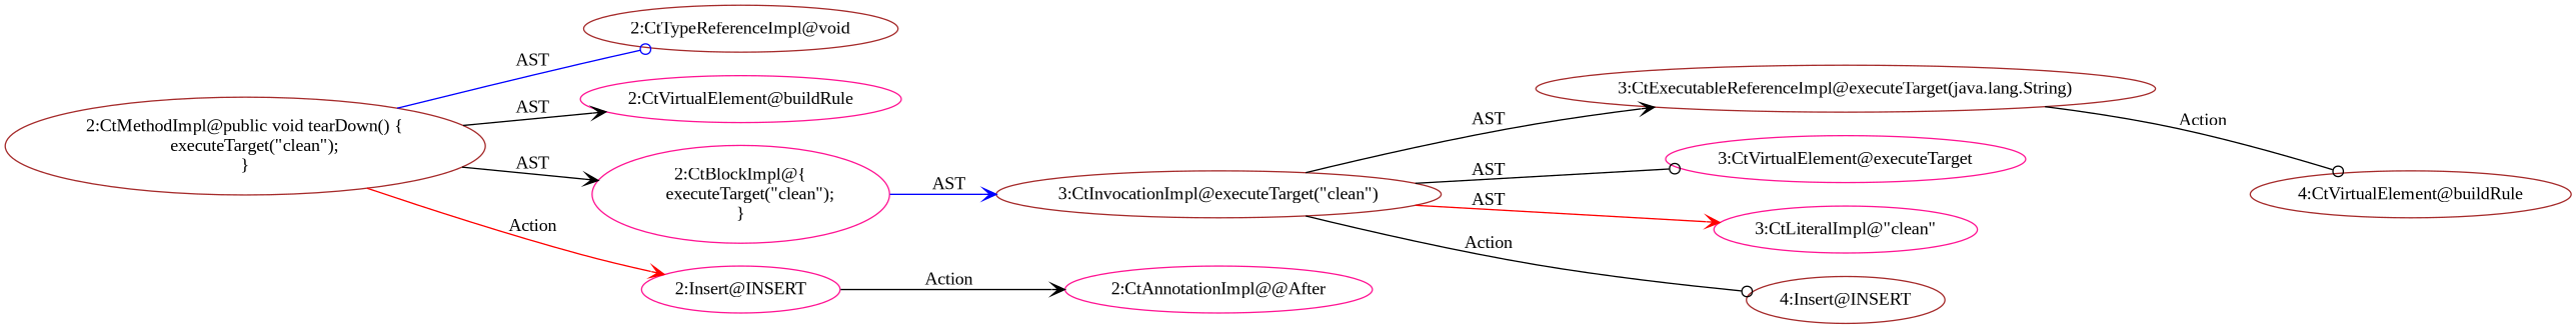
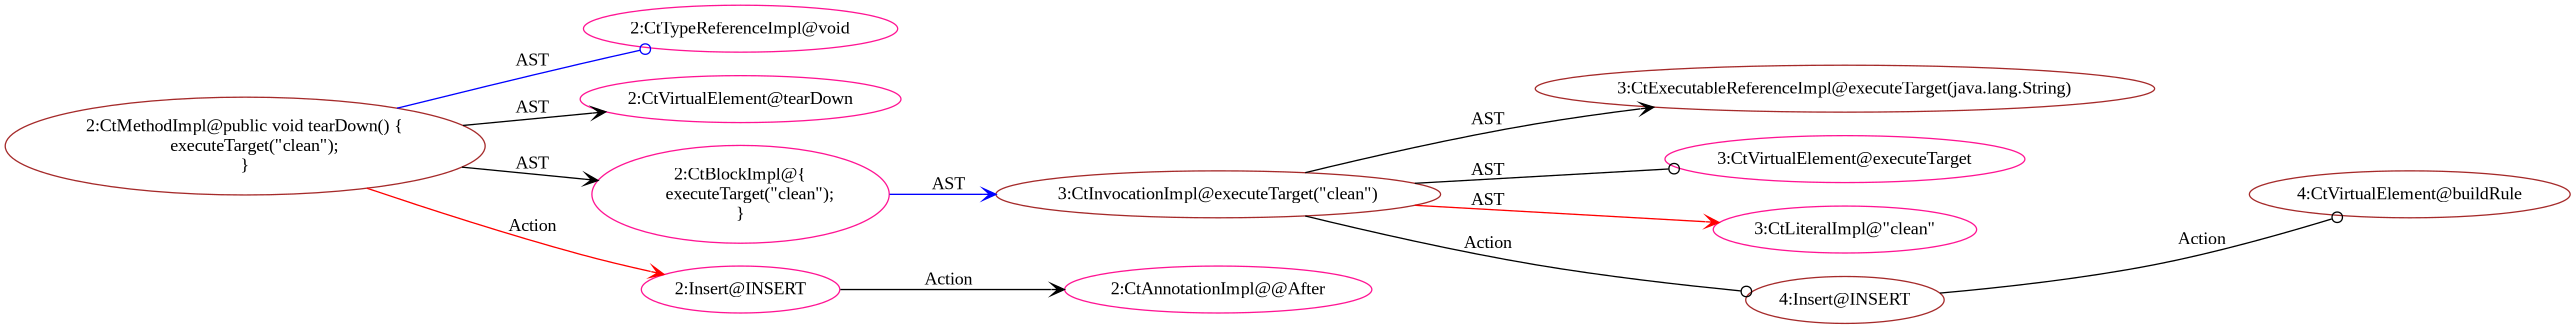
  digraph {
    fontname="Liberation Serif"
    rankdir=LR
    node [color=brown fontname="Liberation Serif" shape=ellipse]
    edge [arrowhead=vee color=black fontname="Liberation Serif"]
-   n1 [label="2:CtTypeReferenceImpl@void"]
-   n2 [color=deeppink label="2:CtVirtualElement@buildRule"]
+   n1 [color=deeppink label="2:CtTypeReferenceImpl@void"]
+   n2 [color=deeppink label="2:CtVirtualElement@tearDown"]
    n3 [label="3:CtExecutableReferenceImpl@executeTarget(java.lang.String)"]
    n4 [color=deeppink label="3:CtVirtualElement@executeTarget"]
    n5 [color=deeppink label="3:CtLiteralImpl@\"clean\""]
    n6 [label="3:CtInvocationImpl@executeTarget(\"clean\")"]
    n7 [label="4:Insert@INSERT"]
    n8 [label="4:CtVirtualElement@buildRule"]
    n9 [color=deeppink label="2:CtBlockImpl@\{\n    executeTarget(\"clean\");\n\}"]
    n10 [label="2:CtMethodImpl@public void tearDown() \{\n    executeTarget(\"clean\");\n\}"]
    n11 [color=deeppink label="2:Insert@INSERT"]
    n12 [color=deeppink label="2:CtAnnotationImpl@@After"]
    n6 -> n3 [label=AST]
    n6 -> n4 [arrowhead=odot label=AST]
    n6 -> n5 [color=red label=AST]
    n6 -> n7 [arrowhead=odot label=Action]
-   n3 -> n8 [arrowhead=odot label=Action]
+   n7 -> n8 [arrowhead=odot label=Action]
    n9 -> n6 [color=blue label=AST]
    n10 -> n1 [arrowhead=odot color=blue label=AST]
    n10 -> n2 [label=AST]
    n10 -> n9 [label=AST]
    n10 -> n11 [color=red label=Action]
    n11 -> n12 [label=Action]
  }
